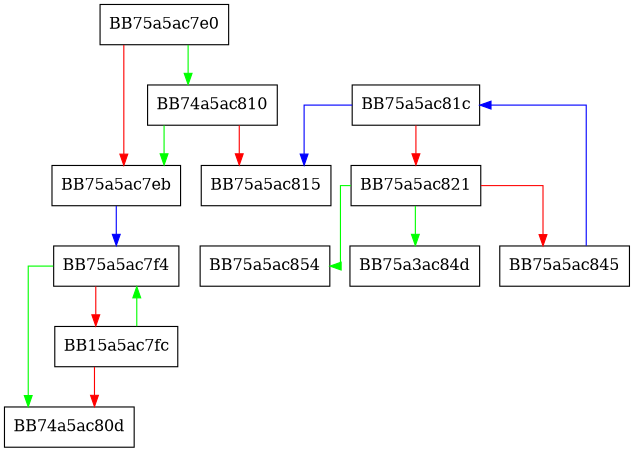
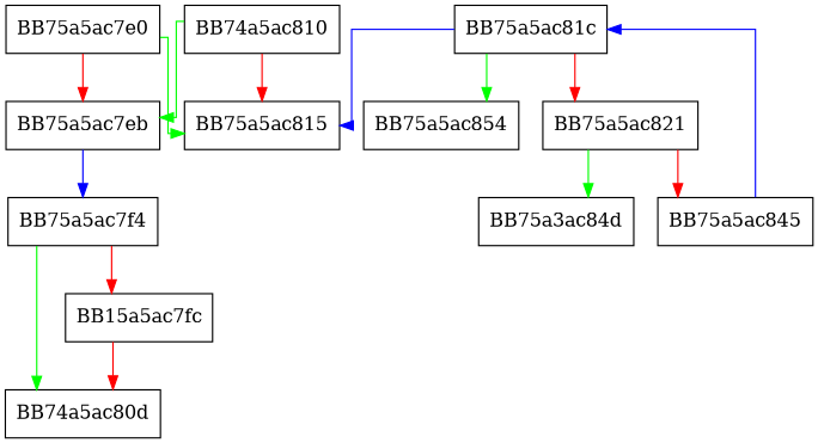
  digraph {
    fontname="DejaVu Serif"
    splines=ortho
    node [fontname="DejaVu Serif" shape=box]
    edge [color=green fontname="DejaVu Serif"]
    n1 [label=BB74a5ac810]
    BB75a5ac7e0
    BB75a5ac7eb
    BB75a5ac815
    n5 [label=BB75a5ac7f4]
    n6 [label=BB74a5ac80d]
    n7 [label=BB15a5ac7fc]
    BB75a5ac81c
    BB75a5ac854
    BB75a5ac821
    n11 [label=BB75a3ac84d]
    BB75a5ac845
    n1 -> BB75a5ac7eb
    n1 -> BB75a5ac815 [color=red]
-   BB75a5ac7e0 -> n1
+   BB75a5ac7e0 -> BB75a5ac815
    BB75a5ac7e0 -> BB75a5ac7eb [color=red]
    BB75a5ac7eb -> n5 [color=blue]
    n5 -> n6
    n5 -> n7 [color=red]
-   n7 -> n5
    n7 -> n6 [color=red]
    BB75a5ac81c -> BB75a5ac815 [color=blue]
-   BB75a5ac821 -> BB75a5ac854
+   BB75a5ac81c -> BB75a5ac854
    BB75a5ac81c -> BB75a5ac821 [color=red]
    BB75a5ac821 -> n11
    BB75a5ac821 -> BB75a5ac845 [color=red]
    BB75a5ac845 -> BB75a5ac81c [color=blue]
  }
